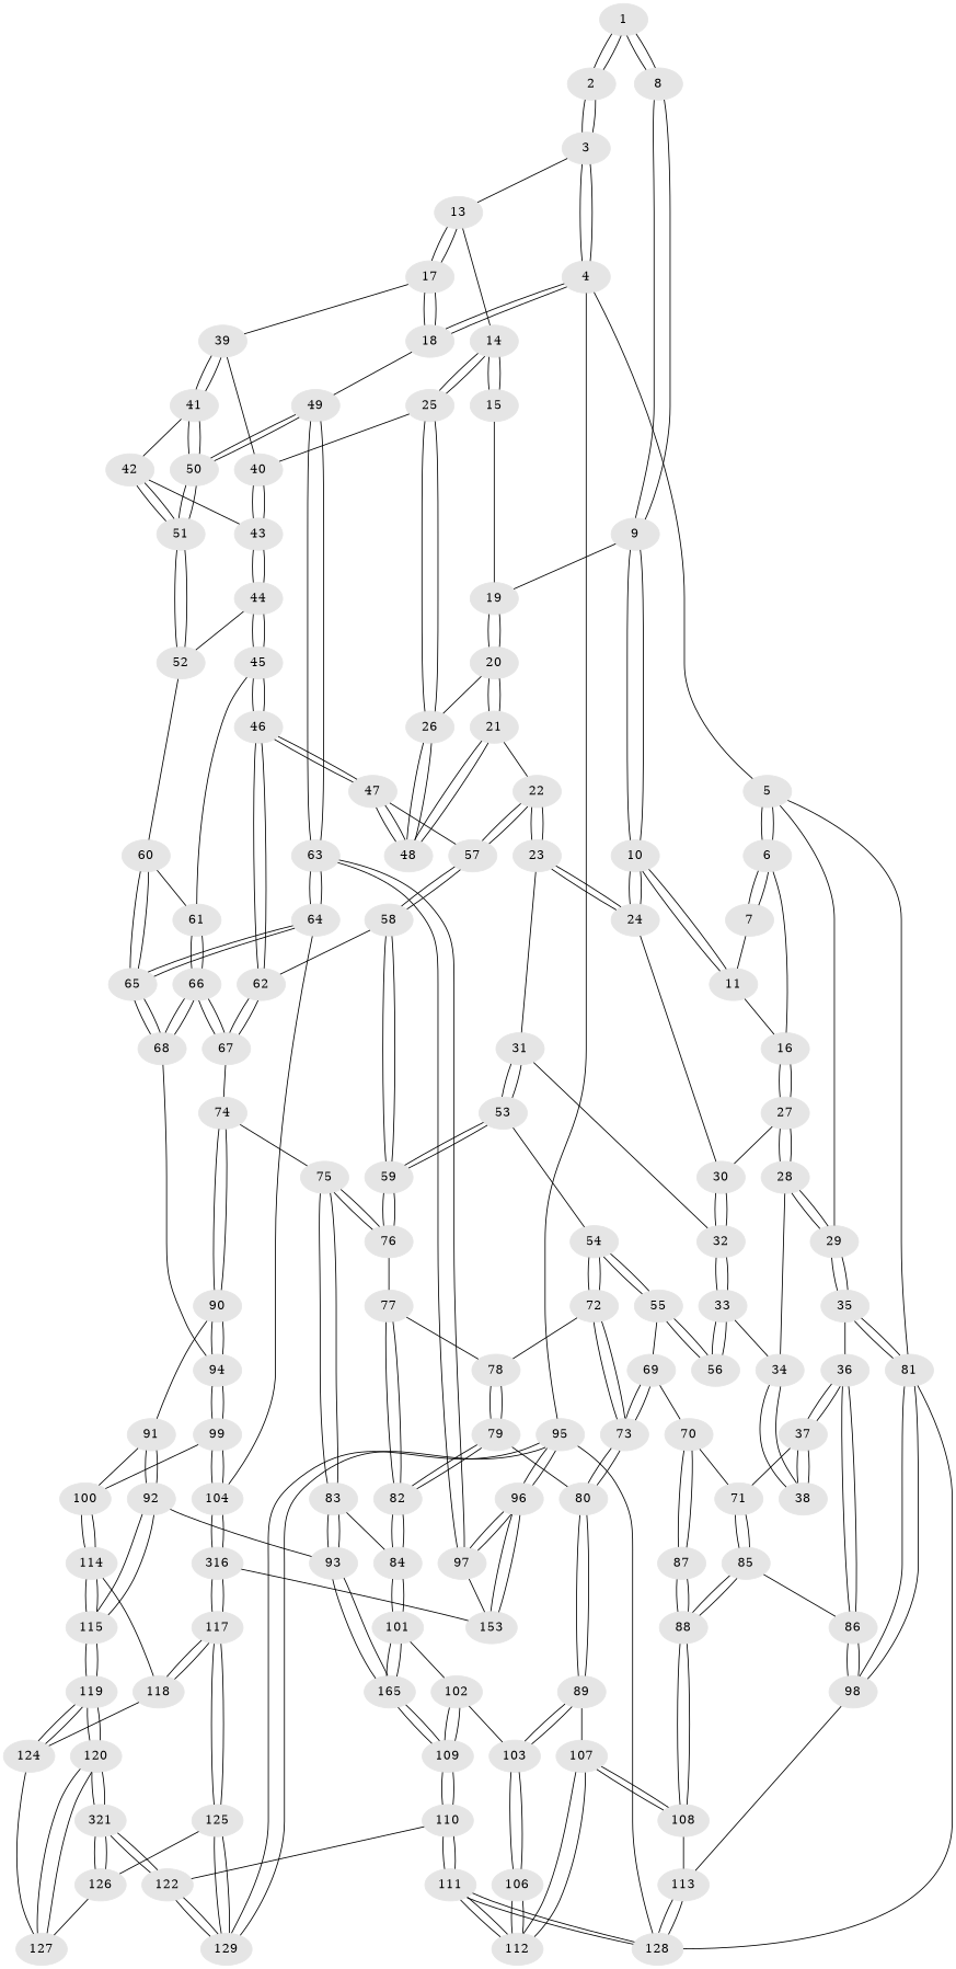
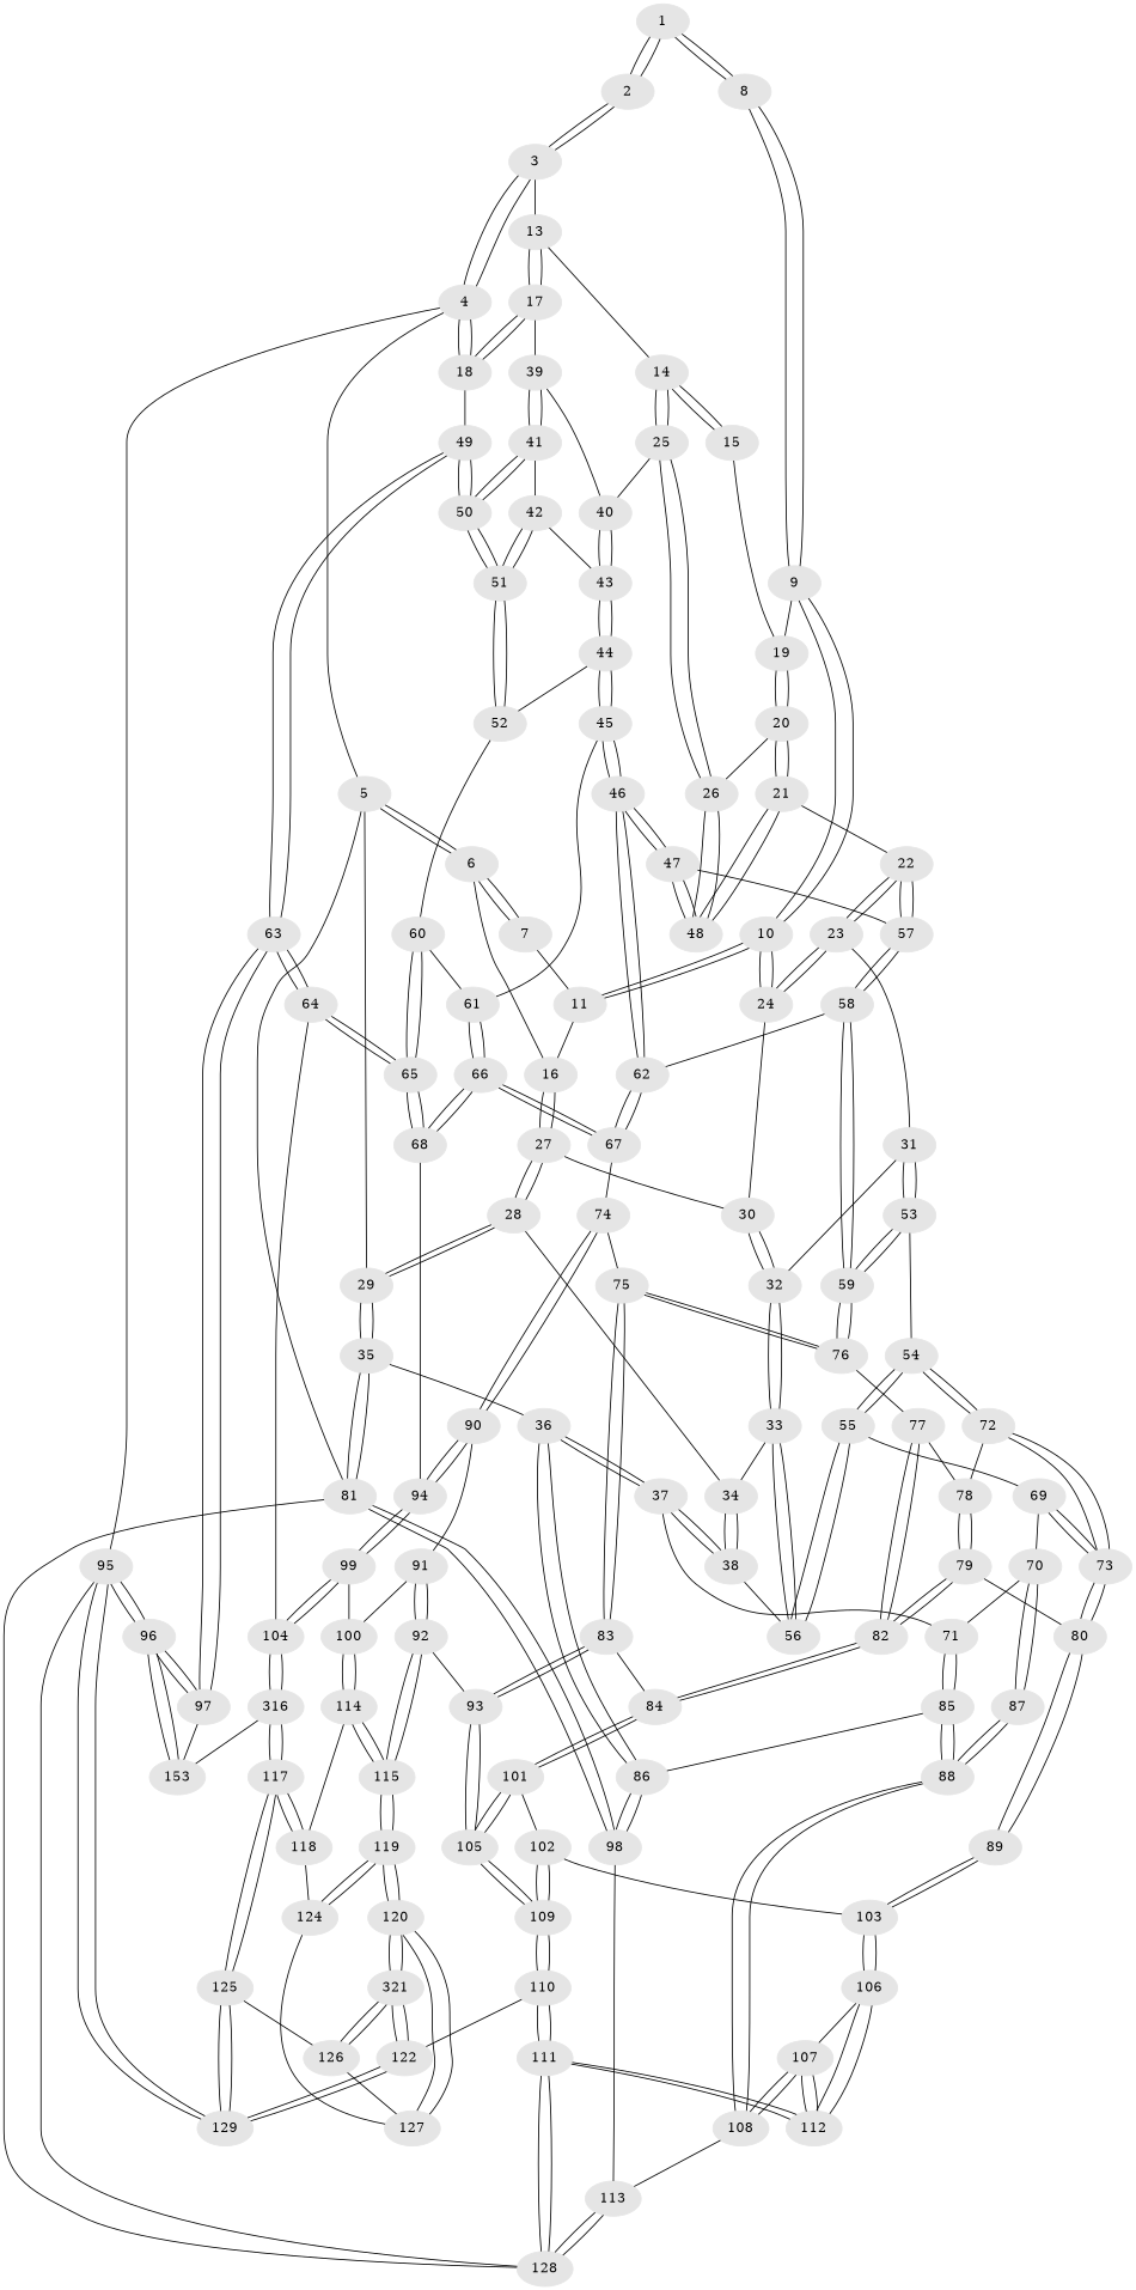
  graph {
    node [color=gray90 style=filled]
    1
    2
    8
    3
    9
    4
    13
    5
    18
    95
    14
    17
    6
    29
    81
    49
    128
    96
    129
    7
    16
    35
    98
    11
    27
    10
    19
    24
    20
    30
    15
    25
    39
    26
    40
    28
    41
    50
    63
    21
    22
    48
    23
    57
    31
    58
    32
    53
    43
    34
    38
    36
    33
    54
    59
    56
    37
    86
    71
    85
    42
    44
    51
    52
    45
    46
    61
    60
    47
    62
    66
    67
    64
    97
    65
    55
    72
    76
    69
    73
    78
    70
    77
    68
    74
    104
    n87 [label=153]
    n88 [label=316]
    94
    75
    90
    99
    87
    80
    88
    79
    89
    83
    91
    84
    93
    82
    103
    113
    101
-   105 [label=165]
+   105
    102
    108
    106
    92
    100
    115
    114
    119
    109
    118
    110
    107
    112
    117
    111
    122
    124
    120
    125
    126
    127
    n128 [label=321]
    1 -- 2
    1 -- 2
    1 -- 8
    1 -- 8
    2 -- 3
    2 -- 3
    8 -- 9
    8 -- 9
    3 -- 4
    3 -- 4
    3 -- 13
    9 -- 10
    9 -- 10
    9 -- 19
    4 -- 5
    4 -- 18
    4 -- 18
    4 -- 95
    13 -- 14
    13 -- 17
    13 -- 17
    5 -- 6
    5 -- 6
    5 -- 29
    5 -- 81
    18 -- 49
    95 -- 128
    95 -- 96
    95 -- 96
    95 -- 129
    95 -- 129
    14 -- 15
    14 -- 15
    14 -- 25
    14 -- 25
    17 -- 18
    17 -- 18
    17 -- 39
    6 -- 7
    6 -- 7
    6 -- 16
    29 -- 35
    29 -- 35
    81 -- 128
    81 -- 98
    81 -- 98
    49 -- 50
    49 -- 50
    49 -- 63
    49 -- 63
    96 -- 97
    96 -- 97
    96 -- n87
    96 -- n87
    7 -- 11
    16 -- 27
    16 -- 27
    35 -- 81
    35 -- 81
    35 -- 36
    98 -- 113
    11 -- 16
    27 -- 30
    27 -- 28
    27 -- 28
    10 -- 11
    10 -- 11
    10 -- 24
    10 -- 24
    19 -- 20
    19 -- 20
    24 -- 30
    20 -- 26
    20 -- 21
    20 -- 21
    30 -- 32
    30 -- 32
    15 -- 19
    25 -- 26
    25 -- 26
    25 -- 40
    39 -- 40
    39 -- 41
    39 -- 41
    26 -- 48
    26 -- 48
    40 -- 43
    40 -- 43
    28 -- 29
    28 -- 29
    28 -- 34
    41 -- 50
    41 -- 50
    41 -- 42
    50 -- 51
    50 -- 51
    63 -- 64
    63 -- 64
    63 -- 97
    63 -- 97
    21 -- 22
    21 -- 48
    21 -- 48
    22 -- 23
    22 -- 23
    22 -- 57
    22 -- 57
    23 -- 24
    23 -- 24
    23 -- 31
    57 -- 58
    57 -- 58
    31 -- 32
    31 -- 53
    31 -- 53
    58 -- 59
    58 -- 59
    58 -- 62
    32 -- 33
    32 -- 33
    53 -- 54
    53 -- 59
    53 -- 59
    43 -- 44
    43 -- 44
    34 -- 38
    34 -- 38
+   38 -- 56
    36 -- 37
    36 -- 37
    36 -- 86
    36 -- 86
    33 -- 34
    33 -- 56
    33 -- 56
    54 -- 55
    54 -- 55
    54 -- 72
    54 -- 72
    59 -- 76
    59 -- 76
    37 -- 38
    37 -- 38
    37 -- 71
    86 -- 98
    86 -- 98
    71 -- 85
    71 -- 85
    85 -- 86
    85 -- 88
    85 -- 88
    42 -- 43
    42 -- 51
    42 -- 51
    44 -- 52
    44 -- 45
    44 -- 45
    51 -- 52
    51 -- 52
    52 -- 60
    45 -- 46
    45 -- 46
    45 -- 61
    46 -- 47
    46 -- 47
    46 -- 62
    46 -- 62
    61 -- 66
    61 -- 66
    60 -- 61
    60 -- 65
    60 -- 65
    47 -- 48
    47 -- 48
    47 -- 57
    62 -- 67
    62 -- 67
    66 -- 67
    66 -- 67
    66 -- 68
    66 -- 68
    67 -- 74
    64 -- 65
    64 -- 65
    64 -- 104
    97 -- n87
    65 -- 68
    65 -- 68
    55 -- 56
    55 -- 56
    55 -- 69
    72 -- 73
    72 -- 73
    72 -- 78
    76 -- 77
    69 -- 73
    69 -- 73
    69 -- 70
    73 -- 80
    73 -- 80
    78 -- 79
    78 -- 79
    70 -- 71
    70 -- 87
    70 -- 87
    77 -- 78
    77 -- 82
    77 -- 82
    68 -- 94
    74 -- 75
    74 -- 90
    74 -- 90
    104 -- n88
    104 -- n88
    n88 -- n87
    n88 -- 117
    n88 -- 117
    94 -- 99
    94 -- 99
    75 -- 76
    75 -- 76
    75 -- 83
    75 -- 83
    90 -- 94
    90 -- 94
    90 -- 91
    99 -- 104
    99 -- 104
    99 -- 100
    87 -- 88
    87 -- 88
    80 -- 89
    80 -- 89
    88 -- 108
    88 -- 108
    79 -- 80
    79 -- 82
    79 -- 82
    89 -- 103
    89 -- 103
    83 -- 84
    83 -- 93
    83 -- 93
    91 -- 92
    91 -- 92
    91 -- 100
    84 -- 101
    84 -- 101
    93 -- 105
    93 -- 105
    82 -- 84
    82 -- 84
    103 -- 106
    103 -- 106
    113 -- 128
    113 -- 128
    101 -- 105
    101 -- 105
    101 -- 102
    105 -- 109
    105 -- 109
    102 -- 103
    102 -- 109
    102 -- 109
    108 -- 113
-   89 -- 107
+   106 -- 107
    106 -- 112
    106 -- 112
    92 -- 93
    92 -- 115
    92 -- 115
    100 -- 114
    100 -- 114
    115 -- 119
    115 -- 119
    114 -- 115
    114 -- 115
    114 -- 118
    119 -- 124
    119 -- 124
    119 -- 120
    119 -- 120
    109 -- 110
    109 -- 110
    118 -- 124
    110 -- 111
    110 -- 111
    110 -- 122
    107 -- 108
    107 -- 108
    107 -- 112
    107 -- 112
    117 -- 118
    117 -- 118
    117 -- 125
    117 -- 125
    111 -- 128
    111 -- 128
    111 -- 112
    111 -- 112
    122 -- 129
    122 -- 129
    124 -- 127
    120 -- 127
    120 -- 127
    120 -- n128
    120 -- n128
    125 -- 129
    125 -- 129
    125 -- 126
    126 -- 127
    n128 -- 122
    n128 -- 122
    n128 -- 126
    n128 -- 126
  }
